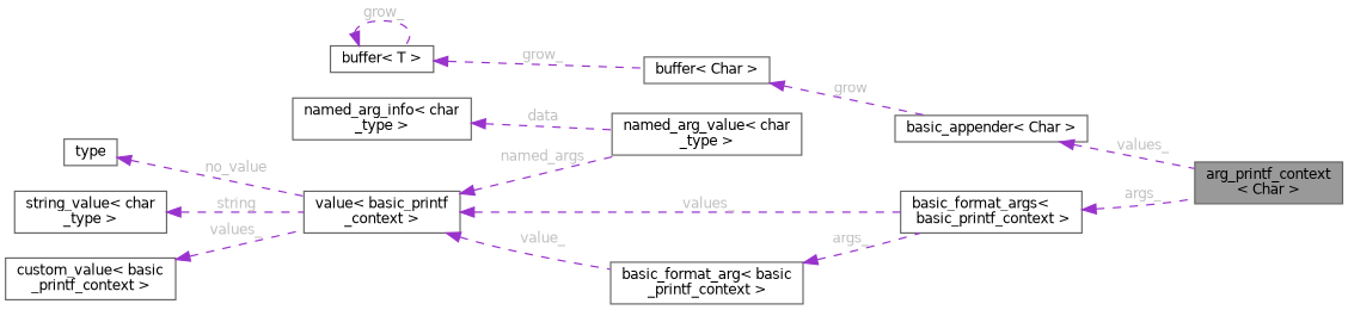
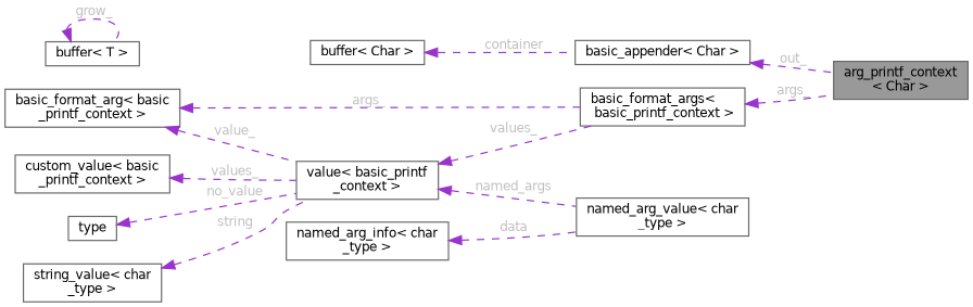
  digraph {
    rankdir=LR
    node [color=gray40 fillcolor=white fontname=Helvetica fontsize=10 shape=box style=filled]
    edge [color=darkorchid3 dir=back fontcolor=grey fontname=Helvetica fontsize=10 labelfontname=Helvetica labelfontsize=10 style=dashed]
    n1 [fillcolor=grey60 fontcolor=black height=0.2 label="arg_printf_context\l\< Char \>" width=0.4]
    n2 [height=0.2 label="basic_appender\< Char \>" width=0.4]
    n3 [height=0.2 label="buffer\< Char \>" width=0.4]
    n4 [height=0.2 label="buffer\< T \>" width=0.4]
    n5 [height=0.2 label="basic_format_args\<\l basic_printf_context \>" width=0.4]
    n6 [height=0.2 label="value\< basic_printf\l_context \>" width=0.4]
    n7 [height=0.2 label="basic_format_arg\< basic\l_printf_context \>" width=0.4]
    n8 [height=0.2 label="named_arg_value\< char\l_type \>" width=0.4]
    n9 [height=0.2 label=type width=0.4]
    n10 [height=0.2 label="string_value\< char\l_type \>" width=0.4]
    n11 [height=0.2 label="custom_value\< basic\l_printf_context \>" width=0.4]
    n12 [height=0.2 label="named_arg_info\< char\l_type \>" width=0.4]
-   n2 -> n1 [label=" values_"]
-   n3 -> n2 [label=" grow"]
-   n4 -> n3 [label=" grow_"]
+   n2 -> n1 [label=" out_"]
+   n3 -> n2 [label=" container"]
    n4 -> n4 [label=" grow_"]
    n5 -> n1 [label=" args_"]
    n6 -> n5 [label=" values_"]
-   n6 -> n7 [label=" value_"]
+   n7 -> n6 [label=" value_"]
    n6 -> n8 [label=" named_args"]
    n7 -> n5 [label=" args_"]
    n9 -> n6 [label=" no_value"]
    n10 -> n6 [label=" string"]
    n11 -> n6 [label=" values_"]
    n12 -> n8 [label=" data"]
  }
